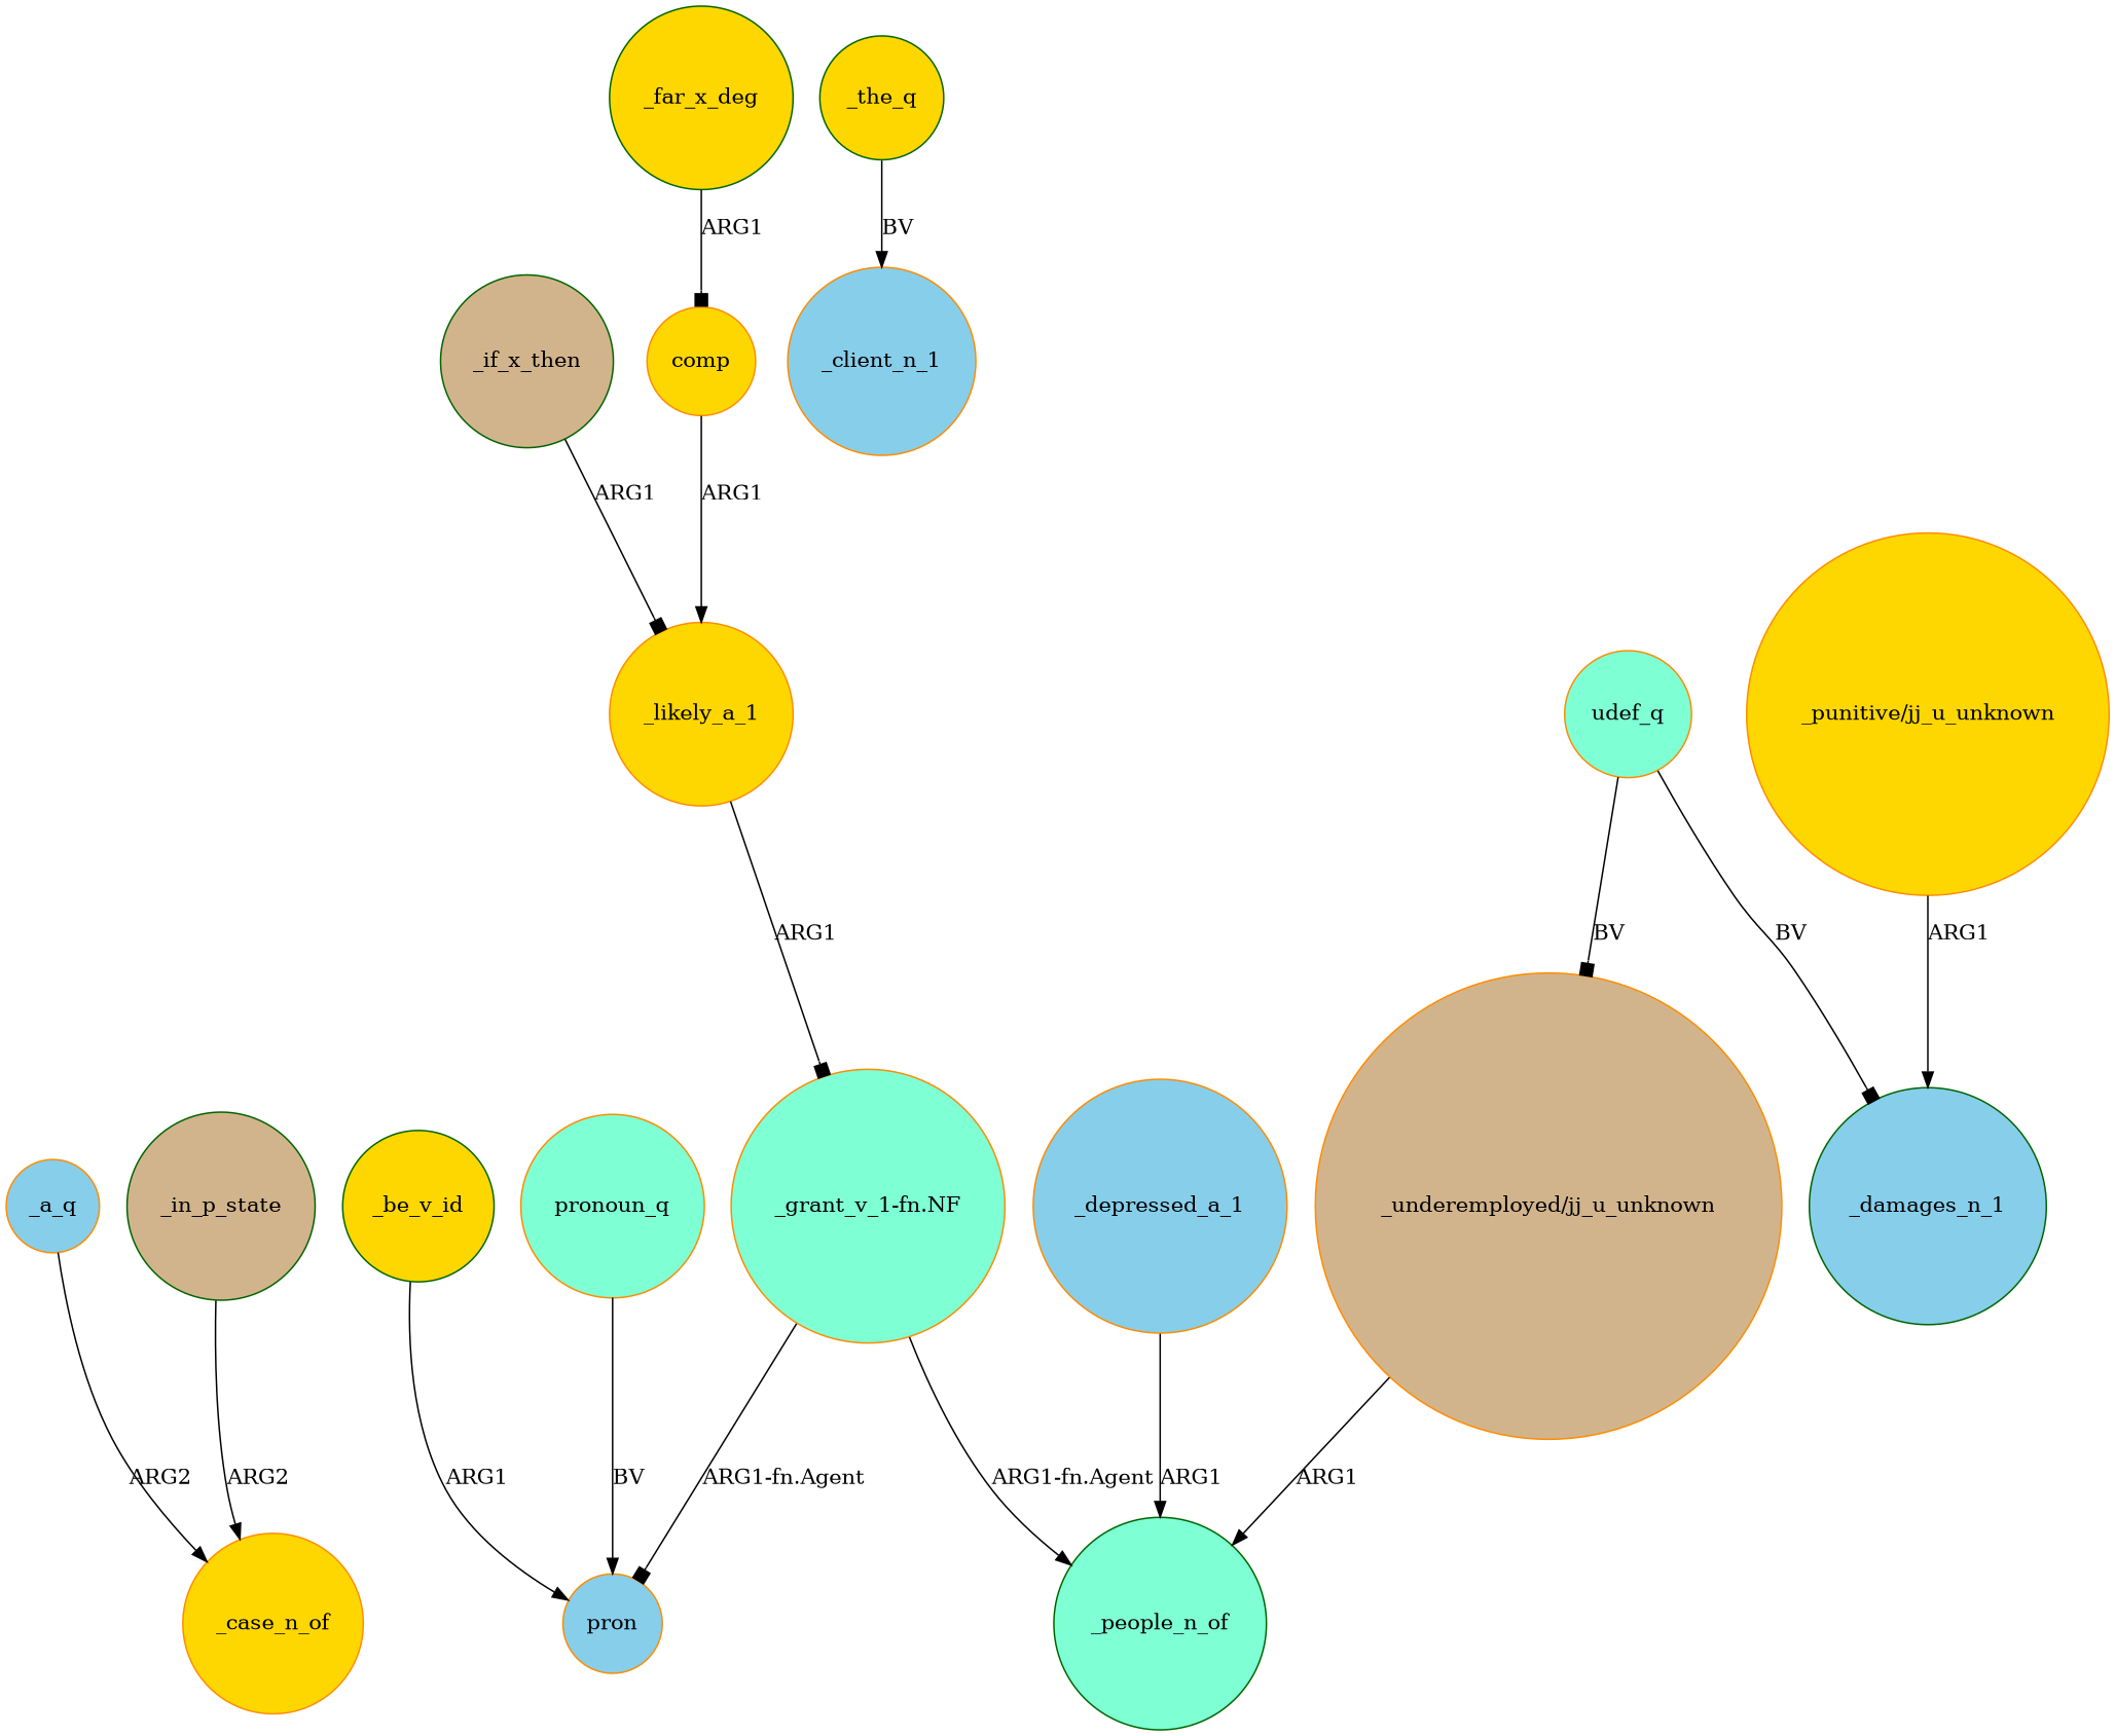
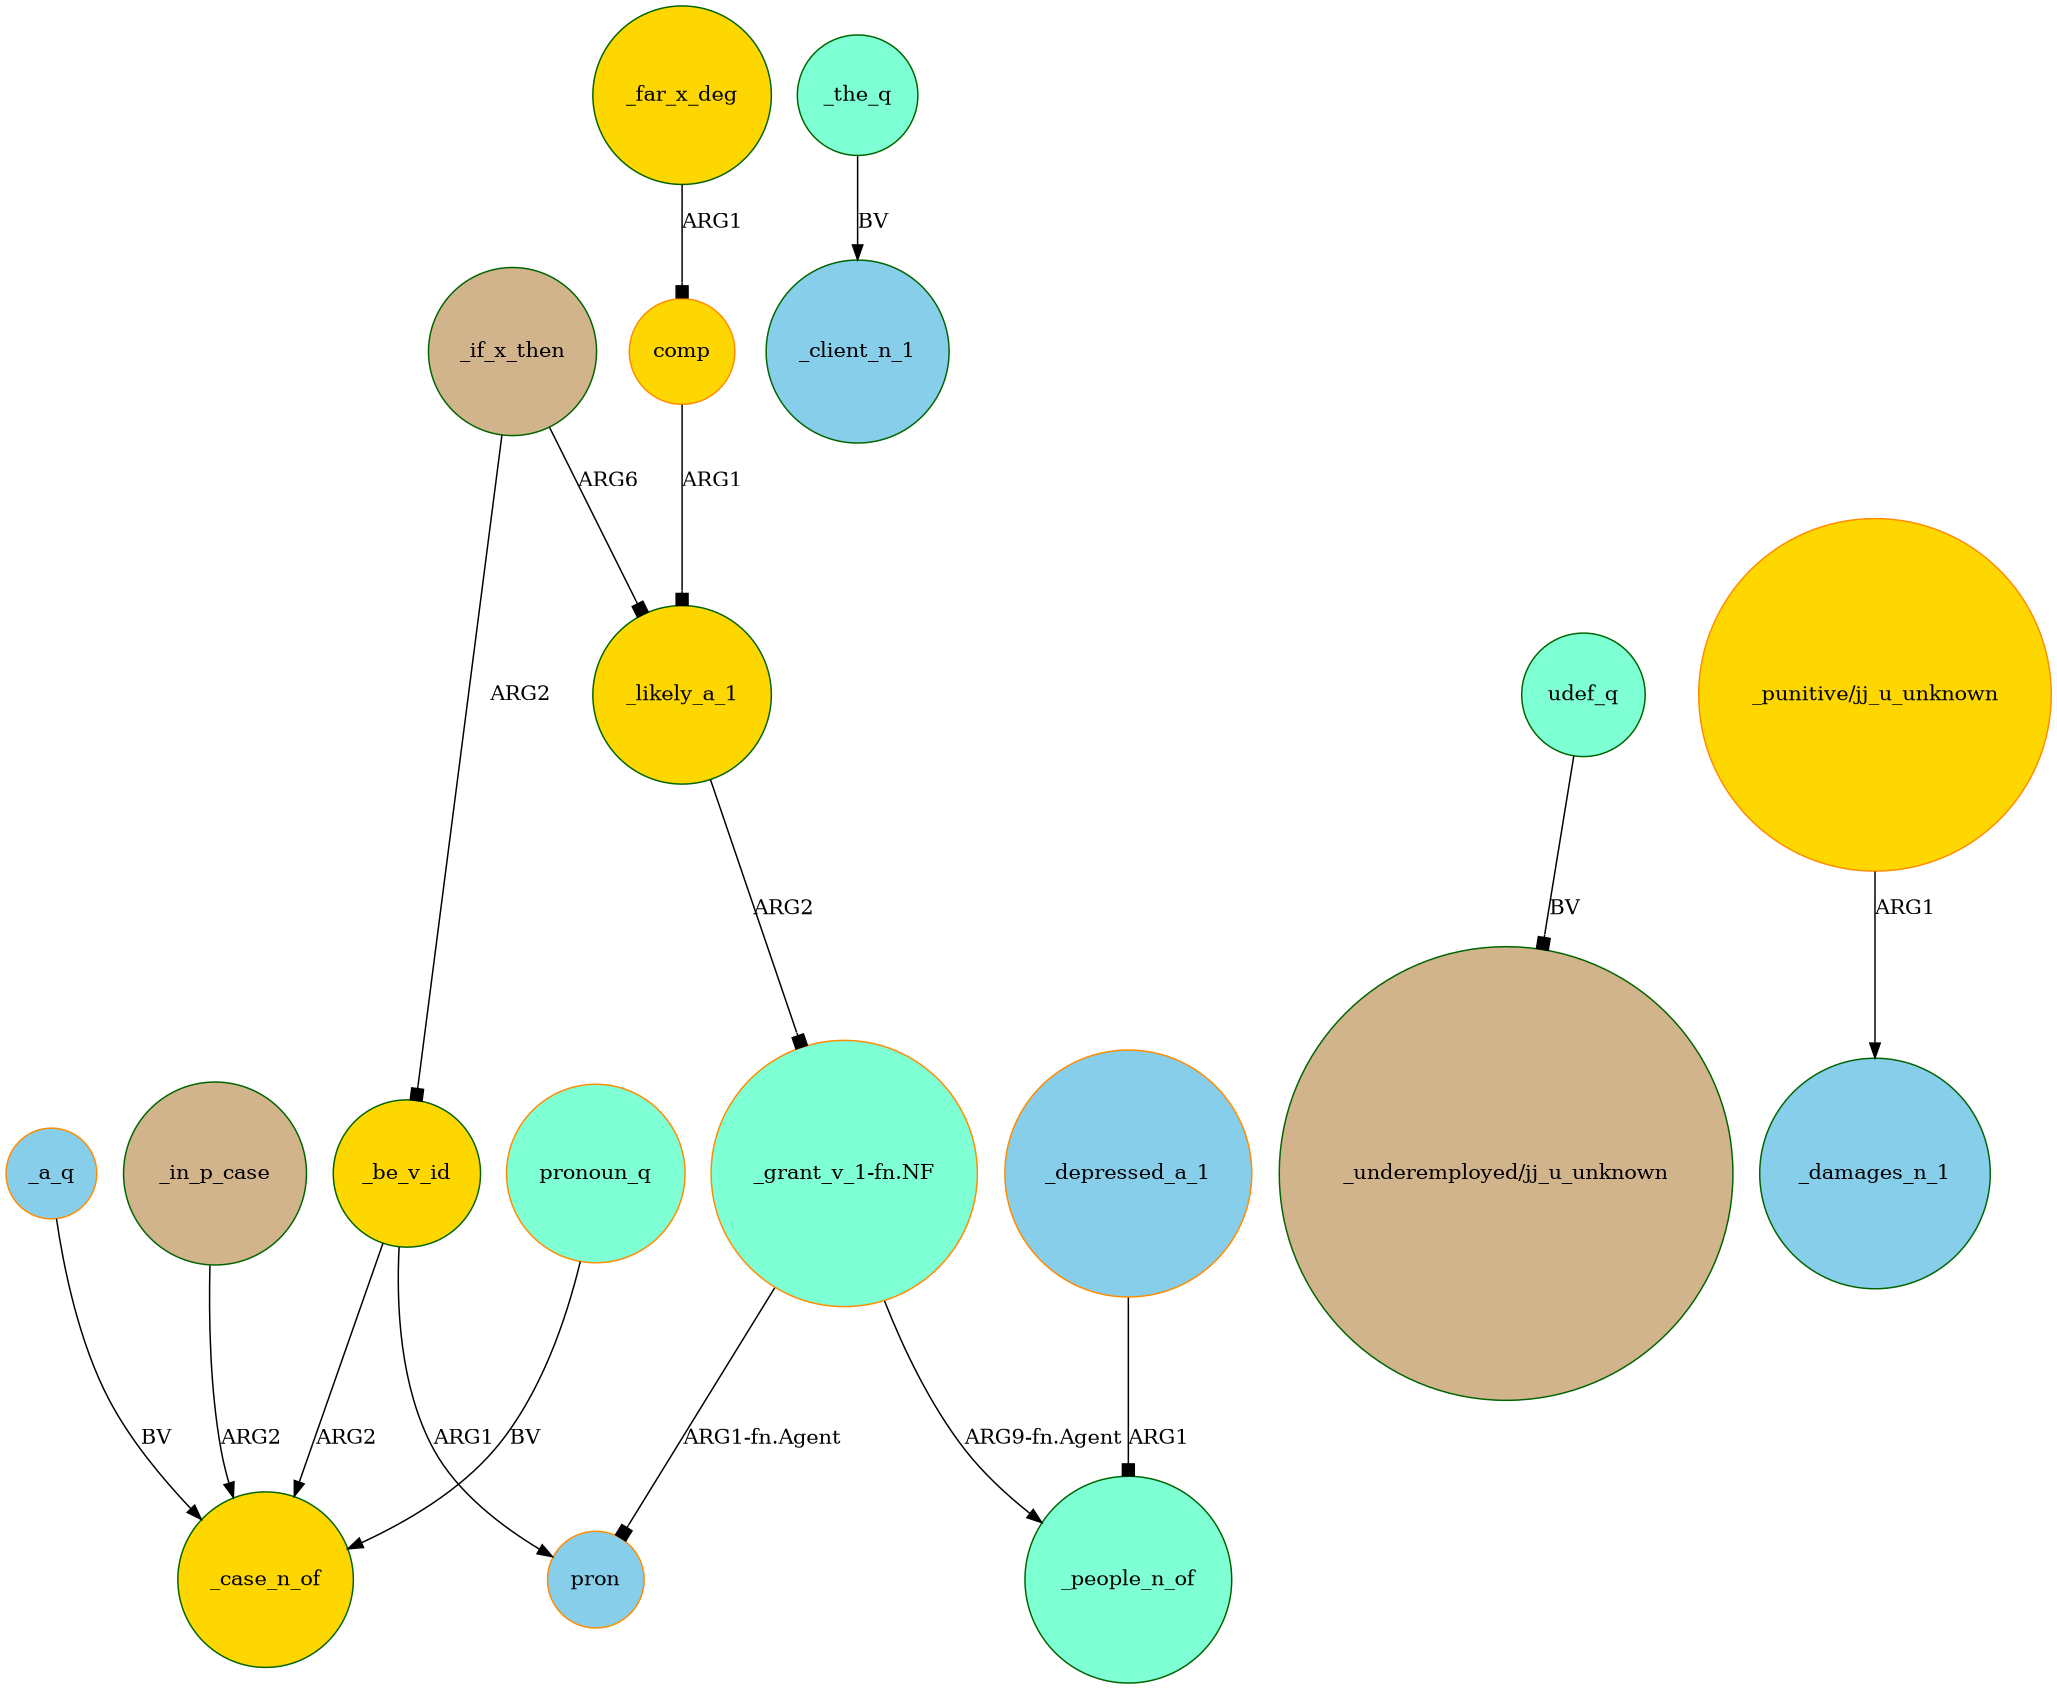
  digraph {
    node [color=darkorange fillcolor=gold shape=circle style=filled]
    edge [arrowhead=normal]
-   "_underemployed/jj_u_unknown" [fillcolor=tan]
+   "_underemployed/jj_u_unknown" [color=darkgreen fillcolor=tan]
    _people_n_of [color=darkgreen fillcolor=aquamarine]
    "_punitive/jj_u_unknown"
    _damages_n_1 [color=darkgreen fillcolor=skyblue]
    _a_q [fillcolor=skyblue]
-   _case_n_of
-   udef_q [fillcolor=aquamarine]
+   _case_n_of [color=darkgreen]
+   udef_q [color=darkgreen fillcolor=aquamarine]
    _if_x_then [color=darkgreen fillcolor=tan]
-   _likely_a_1
+   _likely_a_1 [color=darkgreen]
    _be_v_id [color=darkgreen]
    "_grant_v_1-fn.NF" [fillcolor=aquamarine]
    pron [fillcolor=skyblue]
-   _client_n_1 [fillcolor=skyblue]
+   _client_n_1 [color=darkgreen fillcolor=skyblue]
    pronoun_q [fillcolor=aquamarine]
-   _the_q [color=darkgreen]
-   _in_p_state [color=darkgreen fillcolor=tan]
+   _the_q [color=darkgreen fillcolor=aquamarine]
+   _in_p_state [color=darkgreen fillcolor=tan label=_in_p_case]
    _far_x_deg [color=darkgreen]
    comp
    _depressed_a_1 [fillcolor=skyblue]
-   "_underemployed/jj_u_unknown" -> _people_n_of [label=ARG1]
    "_punitive/jj_u_unknown" -> _damages_n_1 [label=ARG1]
-   _a_q -> _case_n_of [label=ARG2]
+   _a_q -> _case_n_of [label=BV]
    udef_q -> "_underemployed/jj_u_unknown" [arrowhead=box label=BV]
-   udef_q -> _damages_n_1 [arrowhead=box label=BV]
-   _if_x_then -> _likely_a_1 [arrowhead=box label=ARG1]
-   _likely_a_1 -> "_grant_v_1-fn.NF" [arrowhead=box label=ARG1]
+   _if_x_then -> _likely_a_1 [arrowhead=box label=ARG6]
+   _if_x_then -> _be_v_id [arrowhead=box label=ARG2]
+   _likely_a_1 -> "_grant_v_1-fn.NF" [arrowhead=box label=ARG2]
+   _be_v_id -> _case_n_of [label=ARG2]
    _be_v_id -> pron [label=ARG1]
-   "_grant_v_1-fn.NF" -> _people_n_of [label="ARG1-fn.Agent"]
+   "_grant_v_1-fn.NF" -> _people_n_of [label="ARG9-fn.Agent"]
    "_grant_v_1-fn.NF" -> pron [arrowhead=box label="ARG1-fn.Agent"]
-   pronoun_q -> pron [label=BV]
+   pronoun_q -> _case_n_of [label=BV]
    _the_q -> _client_n_1 [label=BV]
    _in_p_state -> _case_n_of [label=ARG2]
    _far_x_deg -> comp [arrowhead=box label=ARG1]
-   comp -> _likely_a_1 [label=ARG1]
-   _depressed_a_1 -> _people_n_of [label=ARG1]
+   comp -> _likely_a_1 [arrowhead=box label=ARG1]
+   _depressed_a_1 -> _people_n_of [arrowhead=box label=ARG1]
  }
